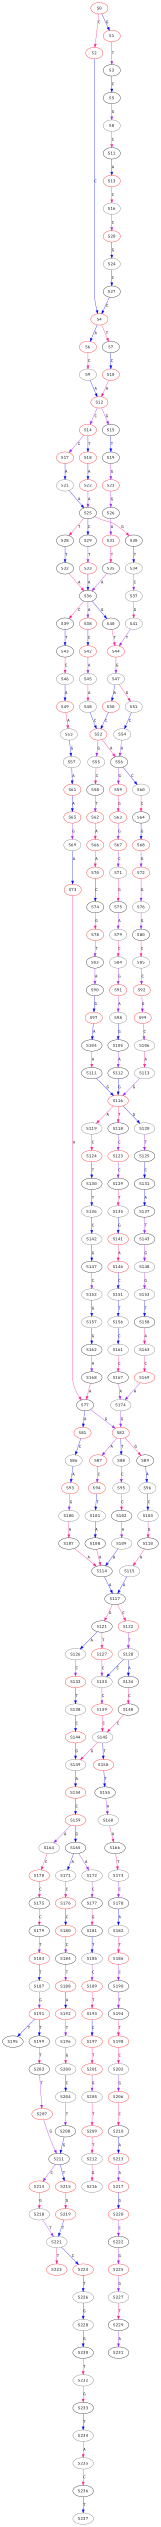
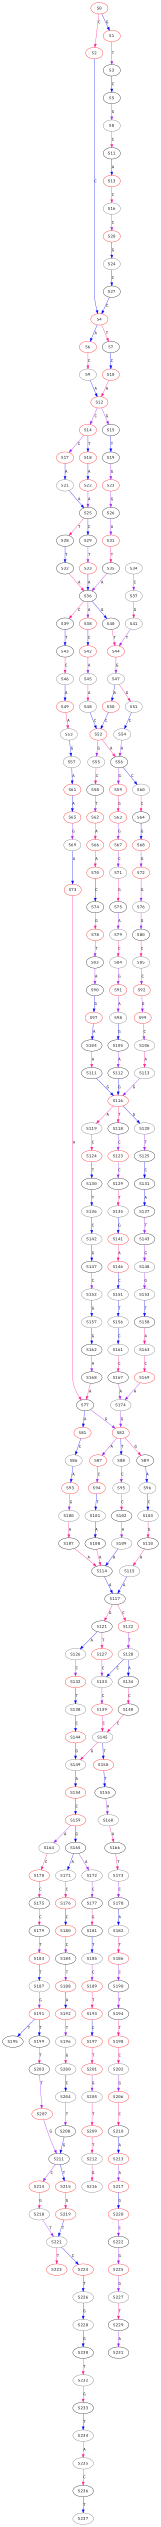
  strict digraph {
    fontname="IBM Plex Mono"
    node [color=red fontname="IBM Plex Mono"]
    edge [color=blue fontname="IBM Plex Mono"]
    S0
    S1
    S2
    S3 [color=black]
    S4
    S5 [color=black]
    S6
    S7 [color=black]
    S8 [color=gray40]
    S9 [color=gray40]
    S10
    S11 [color=black]
    S12
    S13
    S14
    S15 [color=black]
    S16 [color=gray40]
    S17
    S18
    S19 [color=black]
    S20
    S21 [color=gray40]
    S22
    S23
    S24 [color=gray40]
    S25 [color=black]
    S26 [color=black]
    S27 [color=black]
    S28 [color=black]
    S29 [color=black]
-   S30 [color=black]
    S31
    S32 [color=black]
    S33
    S34 [color=gray40]
    S35 [color=black]
    S36 [color=black]
    S37 [color=gray40]
    S38
    S39 [color=black]
    S40 [color=black]
    S41 [color=gray40]
    S42
    S43 [color=black]
    S44
    S45 [color=gray40]
    S46 [color=gray40]
    S47 [color=gray40]
    S48 [color=gray40]
    S49
    S50
    S51 [color=gray40]
    S52
    S53 [color=gray40]
    S54 [color=gray40]
    S55 [color=gray40]
    S56 [color=black]
    S57 [color=gray40]
    S58 [color=black]
    S59
    S60 [color=gray40]
    S61
    S62
    S63
    S64 [color=black]
    S65
    S66
    S67
    S68
    S69 [color=gray40]
    S70
    S71 [color=gray40]
    S72
    S73
    S74 [color=black]
    S75 [color=black]
    S76 [color=gray40]
    S77 [color=black]
    S78
    S79 [color=gray40]
    S80 [color=black]
    S81
    S82
    S83 [color=black]
    S84 [color=gray40]
    S85 [color=gray40]
    S86 [color=gray40]
    S87
    S88 [color=gray40]
    S89 [color=black]
    S90 [color=black]
    S91
    S92
    S93
    S94
    S95 [color=gray40]
    S96 [color=gray40]
    S97
    S98 [color=gray40]
    S99
    S100 [color=gray40]
    S101 [color=gray40]
    S102 [color=black]
    S103 [color=gray40]
    S104 [color=black]
    S105 [color=black]
    S106 [color=gray40]
    S107 [color=black]
    S108 [color=black]
    S109 [color=gray40]
    S110 [color=black]
    S111 [color=black]
    S112 [color=black]
    S113 [color=gray40]
    S114 [color=black]
    S115 [color=gray40]
    S116
    S117 [color=black]
    S118 [color=black]
    S119 [color=gray40]
    S120 [color=gray40]
    S121 [color=black]
    S122
    S123
    S124
    S125 [color=black]
    S126 [color=gray40]
    S127
    S128 [color=gray40]
    S129 [color=black]
    S130 [color=black]
    S131 [color=black]
    S132
    S133 [color=gray40]
    S134 [color=black]
    S135 [color=gray40]
    S136 [color=gray40]
    S137 [color=black]
    S138 [color=gray40]
    S139
    S140 [color=black]
    S141
    S142 [color=gray40]
    S143 [color=black]
    S144
    S145 [color=gray40]
    S146
    S147 [color=black]
    S148 [color=gray40]
    S149 [color=gray40]
    S150
    S151 [color=gray40]
    S152 [color=gray40]
    S153 [color=gray40]
    S154
    S155 [color=black]
    S156 [color=gray40]
    S157 [color=gray40]
    S158 [color=black]
    S159
    S160 [color=gray40]
    S161 [color=gray40]
    S162 [color=black]
    S163 [color=gray40]
    S164 [color=gray40]
    S165 [color=black]
    S166 [color=black]
    S167 [color=black]
    S168 [color=black]
    S169
    S170
    S171 [color=gray40]
    S172 [color=gray40]
    S173 [color=gray40]
    S174 [color=gray40]
    S175 [color=black]
    S176
    S177 [color=black]
    S178 [color=black]
    S179 [color=black]
    S180
    S181 [color=black]
    S182 [color=gray40]
    S183
    S184 [color=black]
    S185 [color=gray40]
    S186
    S187 [color=gray40]
    S188
    S189
    S190 [color=black]
    S191
    S192
    S193
    S194 [color=black]
    S195 [color=black]
    S199 [color=black]
    S196 [color=gray40]
    S197
    S198
    S200 [color=gray40]
    S201
    S202 [color=gray40]
    S203 [color=black]
    S204 [color=gray40]
    S205 [color=gray40]
    S206
    S207
    S208 [color=black]
    S209
    S210 [color=black]
    S211 [color=black]
    S212 [color=gray40]
    S213
    S214
    S215
    S216 [color=gray40]
    S217
    S218 [color=gray40]
    S219
    S220
    S221 [color=gray40]
    S222 [color=black]
    S223
    S224
    S225
    S226 [color=gray40]
    S227 [color=gray40]
    S228 [color=gray40]
    S229 [color=black]
    S230 [color=black]
    S231 [color=black]
    S232 [color=gray40]
    S233 [color=black]
    S234 [color=gray40]
    S235 [color=gray40]
    S236 [color=black]
    S237 [color=gray40]
    S0 -> S1 [label=G]
    S0 -> S2 [color=deeppink label=C]
    S1 -> S3 [color=purple label=T]
    S2 -> S4 [label=C]
    S3 -> S5 [label=C]
    S4 -> S6 [label=A]
    S4 -> S7 [color=deeppink label=T]
    S5 -> S8 [color=purple label=G]
    S6 -> S9 [color=deeppink label=C]
    S7 -> S10 [label=C]
    S8 -> S11 [color=deeppink label=C]
    S9 -> S12 [label=A]
    S10 -> S12 [color=deeppink label=A]
    S11 -> S13 [label=A]
    S12 -> S14 [color=purple label=C]
    S12 -> S15 [color=purple label=G]
    S13 -> S16 [color=deeppink label=C]
    S14 -> S17 [color=purple label=C]
    S14 -> S18 [label=T]
    S15 -> S19 [label=T]
    S16 -> S20 [color=purple label=C]
    S17 -> S21 [label=A]
    S18 -> S22 [label=A]
    S19 -> S23 [color=purple label=G]
    S20 -> S24 [label=G]
    S21 -> S25 [label=A]
    S22 -> S25 [color=purple label=A]
    S23 -> S26 [color=purple label=G]
    S24 -> S27 [label=C]
    S25 -> S28 [color=deeppink label=T]
    S25 -> S29 [label=C]
-   S25 -> S30 [color=deeppink label=G]
    S26 -> S31 [color=purple label=A]
    S27 -> S4 [label=C]
    S28 -> S32 [label=T]
    S29 -> S33 [color=purple label=T]
-   S30 -> S34 [label=T]
    S31 -> S35 [color=deeppink label=T]
    S32 -> S36 [color=deeppink label=A]
    S33 -> S36 [label=A]
    S34 -> S37 [color=purple label=C]
    S35 -> S36 [color=purple label=A]
    S36 -> S38 [color=purple label=A]
    S36 -> S39 [color=deeppink label=C]
    S36 -> S40 [label=G]
    S37 -> S41 [color=deeppink label=G]
    S38 -> S42 [label=C]
    S39 -> S43 [label=T]
    S40 -> S44 [color=deeppink label=T]
    S41 -> S44 [color=purple label=T]
    S42 -> S45 [color=purple label=A]
    S43 -> S46 [color=deeppink label=C]
    S44 -> S47 [color=purple label=G]
    S45 -> S48 [color=deeppink label=A]
    S46 -> S49 [label=A]
    S47 -> S50 [label=A]
    S47 -> S51 [color=deeppink label=G]
    S48 -> S52 [label=C]
    S49 -> S53 [color=deeppink label=A]
    S50 -> S52 [label=C]
    S51 -> S54 [label=C]
    S52 -> S55 [color=purple label=G]
    S52 -> S56 [color=deeppink label=A]
    S53 -> S57 [label=G]
    S54 -> S56 [color=purple label=A]
    S55 -> S58 [color=deeppink label=C]
    S56 -> S59 [color=purple label=G]
    S56 -> S60 [label=C]
    S57 -> S61 [label=A]
    S58 -> S62 [color=purple label=T]
    S59 -> S63 [color=deeppink label=G]
    S60 -> S64 [color=deeppink label=C]
    S61 -> S65 [label=A]
    S62 -> S66 [color=deeppink label=A]
    S63 -> S67 [color=purple label=G]
    S64 -> S68 [label=G]
    S65 -> S69 [color=purple label=G]
    S66 -> S70 [color=deeppink label=A]
    S67 -> S71 [color=purple label=C]
    S68 -> S72 [color=purple label=G]
    S69 -> S73 [label=A]
    S70 -> S74 [label=C]
    S71 -> S75 [color=deeppink label=G]
    S72 -> S76 [color=purple label=G]
    S73 -> S77 [color=deeppink label=A]
    S74 -> S78 [color=deeppink label=G]
    S75 -> S79 [color=purple label=A]
    S76 -> S80 [color=purple label=G]
    S77 -> S81 [label=A]
    S77 -> S82 [color=purple label=G]
    S78 -> S83 [color=purple label=T]
    S79 -> S84 [color=deeppink label=C]
    S80 -> S85 [color=deeppink label=C]
    S81 -> S86 [label=C]
    S82 -> S87 [color=purple label=A]
    S82 -> S88 [label=T]
    S82 -> S89 [color=deeppink label=G]
    S83 -> S90 [color=purple label=A]
    S84 -> S91 [color=purple label=G]
    S85 -> S92 [color=purple label=C]
    S86 -> S93 [label=A]
    S87 -> S94 [color=purple label=C]
    S88 -> S95 [color=purple label=C]
    S89 -> S96 [label=A]
    S90 -> S97 [label=G]
    S91 -> S98 [color=purple label=A]
    S92 -> S99 [color=purple label=G]
    S93 -> S100 [color=purple label=G]
    S94 -> S101 [label=T]
    S95 -> S102 [color=deeppink label=C]
    S96 -> S103 [label=C]
    S97 -> S104 [label=A]
    S98 -> S105 [label=G]
    S99 -> S106 [color=purple label=C]
    S100 -> S107 [color=deeppink label=A]
    S101 -> S108 [label=A]
    S102 -> S109 [color=purple label=A]
    S103 -> S110 [color=deeppink label=G]
    S104 -> S111 [color=deeppink label=A]
    S105 -> S112 [color=purple label=A]
    S106 -> S113 [color=deeppink label=A]
    S107 -> S114 [color=deeppink label=A]
    S108 -> S114 [color=deeppink label=A]
    S109 -> S114 [label=A]
    S110 -> S115 [color=deeppink label=A]
    S111 -> S116 [label=G]
    S112 -> S116 [label=G]
    S113 -> S116 [color=purple label=G]
    S114 -> S117 [label=A]
    S115 -> S117 [label=A]
    S116 -> S118 [color=deeppink label=T]
    S116 -> S119 [color=deeppink label=A]
    S116 -> S120 [label=G]
    S117 -> S121 [color=deeppink label=G]
    S117 -> S122 [color=deeppink label=C]
    S118 -> S123 [color=purple label=C]
    S119 -> S124 [color=deeppink label=C]
    S120 -> S125 [color=purple label=T]
    S121 -> S126 [label=A]
    S121 -> S127 [color=deeppink label=T]
    S122 -> S128 [color=purple label=T]
    S123 -> S129 [color=purple label=C]
    S124 -> S130 [label=T]
    S125 -> S131 [label=C]
    S126 -> S132 [color=purple label=C]
    S127 -> S133 [color=purple label=C]
    S128 -> S133 [label=C]
    S128 -> S134 [label=A]
    S129 -> S135 [color=deeppink label=T]
    S130 -> S136 [label=T]
    S131 -> S137 [label=A]
    S132 -> S138 [label=T]
    S133 -> S139 [color=purple label=C]
    S134 -> S140 [color=deeppink label=C]
    S135 -> S141 [label=G]
    S136 -> S142 [label=C]
    S137 -> S143 [color=purple label=T]
    S138 -> S144 [label=C]
    S139 -> S145 [color=deeppink label=C]
    S140 -> S145 [color=deeppink label=C]
    S141 -> S146 [color=deeppink label=A]
    S142 -> S147 [label=G]
    S143 -> S148 [color=purple label=G]
    S144 -> S149 [label=G]
    S145 -> S149 [color=deeppink label=G]
    S145 -> S150 [label=T]
    S146 -> S151 [label=C]
    S147 -> S152 [color=purple label=C]
    S148 -> S153 [color=purple label=G]
    S149 -> S154 [label=A]
    S150 -> S155 [label=T]
    S151 -> S156 [label=T]
    S152 -> S157 [label=G]
    S153 -> S158 [label=T]
    S154 -> S159 [label=C]
    S155 -> S160 [color=purple label=A]
    S156 -> S161 [label=C]
    S157 -> S162 [label=G]
    S158 -> S163 [color=deeppink label=A]
    S159 -> S164 [color=purple label=A]
    S159 -> S165 [label=G]
    S160 -> S166 [color=deeppink label=A]
    S161 -> S167 [color=deeppink label=C]
    S162 -> S168 [color=purple label=A]
    S163 -> S169 [color=deeppink label=C]
    S164 -> S170 [color=deeppink label=C]
    S165 -> S171 [label=A]
    S165 -> S172 [color=purple label=A]
    S166 -> S173 [color=deeppink label=T]
    S167 -> S174 [color=purple label=A]
    S168 -> S77 [color=deeppink label=A]
    S169 -> S174 [color=purple label=A]
    S170 -> S175 [color=deeppink label=C]
    S171 -> S176 [color=deeppink label=C]
    S172 -> S177 [color=purple label=C]
    S173 -> S178 [color=purple label=C]
    S174 -> S82 [color=purple label=G]
    S175 -> S179 [color=deeppink label=C]
    S176 -> S180 [label=C]
    S177 -> S181 [color=deeppink label=G]
    S178 -> S182 [label=A]
    S179 -> S183 [color=purple label=T]
    S180 -> S184 [color=purple label=C]
    S181 -> S185 [label=T]
    S182 -> S186 [color=deeppink label=T]
    S183 -> S187 [label=T]
    S184 -> S188 [color=purple label=T]
    S185 -> S189 [color=purple label=C]
    S186 -> S190 [color=purple label=C]
    S187 -> S191 [color=purple label=G]
    S188 -> S192 [label=A]
    S189 -> S193 [color=deeppink label=T]
    S190 -> S194 [color=purple label=T]
    S191 -> S195 [label=T]
    S191 -> S199 [label=T]
    S192 -> S196 [color=purple label=T]
    S193 -> S197 [label=C]
    S194 -> S198 [color=deeppink label=T]
    S199 -> S203 [color=deeppink label=T]
    S196 -> S200 [color=deeppink label=G]
    S197 -> S201 [color=deeppink label=T]
    S198 -> S202 [color=deeppink label=C]
    S200 -> S204 [label=C]
    S201 -> S205 [color=purple label=G]
    S202 -> S206 [color=purple label=G]
    S203 -> S207 [color=purple label=T]
    S204 -> S208 [color=purple label=T]
    S205 -> S209 [color=deeppink label=T]
    S206 -> S210 [color=deeppink label=C]
    S207 -> S211 [color=purple label=G]
    S208 -> S211 [label=G]
    S209 -> S212 [color=deeppink label=T]
    S210 -> S213 [label=A]
    S211 -> S214 [color=purple label=C]
    S211 -> S215 [label=T]
    S212 -> S216 [color=deeppink label=G]
    S213 -> S217 [color=purple label=A]
    S214 -> S218 [color=deeppink label=G]
    S215 -> S219 [color=deeppink label=G]
    S217 -> S220 [label=G]
    S218 -> S221 [color=purple label=T]
    S219 -> S221 [label=T]
    S220 -> S222 [color=purple label=C]
    S221 -> S223 [color=deeppink label=T]
    S221 -> S224 [label=C]
    S222 -> S225 [color=purple label=G]
    S224 -> S226 [label=T]
    S225 -> S227 [color=purple label=G]
    S226 -> S228 [label=G]
    S227 -> S229 [color=deeppink label=T]
    S228 -> S230 [label=G]
    S229 -> S231 [color=purple label=A]
    S230 -> S232 [color=deeppink label=T]
    S232 -> S233 [color=deeppink label=G]
    S233 -> S234 [label=T]
    S234 -> S235 [color=deeppink label=A]
    S235 -> S236 [color=deeppink label=C]
    S236 -> S237 [label=T]
  }
